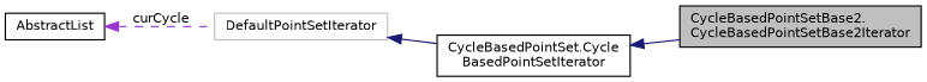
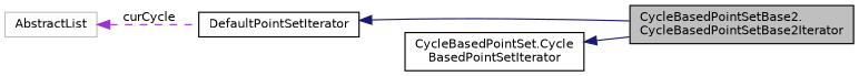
  digraph {
    rankdir=LR
    node [color=black fontname=Helvetica fontsize=10 shape=record]
    edge [color=midnightblue dir=back fontname=Helvetica fontsize=10 labelfontname=Helvetica labelfontsize=10 style=solid]
    n1 [fillcolor=grey75 fontcolor=black height=0.2 label="CycleBasedPointSetBase2.\lCycleBasedPointSetBase2Iterator" style=filled width=0.4]
    n2 [height=0.2 label="CycleBasedPointSet.Cycle\lBasedPointSetIterator" width=0.4]
-   n3 [color=grey75 height=0.2 label=DefaultPointSetIterator width=0.4]
-   n4 [height=0.2 label=AbstractList width=0.4]
+   n3 [height=0.2 label=DefaultPointSetIterator width=0.4]
+   n4 [color=grey75 height=0.2 label=AbstractList width=0.4]
    n2 -> n1
-   n3 -> n2
+   n3 -> n1
    n4 -> n3 [color=darkorchid3 label=" curCycle" style=dashed]
  }
